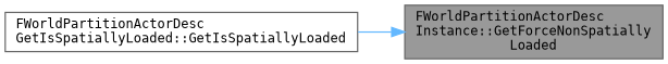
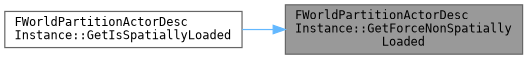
  digraph {
    rankdir=RL
    fontname="DejaVu Sans Mono"
    node [fontname="DejaVu Sans Mono" fontsize=10 shape=box style=filled]
    n1 [color=gray40 fillcolor=grey60 fontcolor=black height=0.2 label="FWorldPartitionActorDesc\lInstance::GetForceNonSpatially\lLoaded" width=0.4]
-   n2 [color=grey40 fillcolor=white height=0.2 label="FWorldPartitionActorDesc\lGetIsSpatiallyLoaded::GetIsSpatiallyLoaded" width=0.4]
+   n2 [color=grey40 fillcolor=white height=0.2 label="FWorldPartitionActorDesc\lInstance::GetIsSpatiallyLoaded" width=0.4]
    n1 -> n2 [color=steelblue1 dir=back fontname="DejaVu Sans Mono" fontsize=10 labelfontname=Helvetica labelfontsize=10 style=solid]
  }
